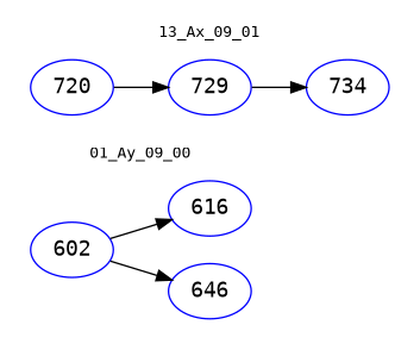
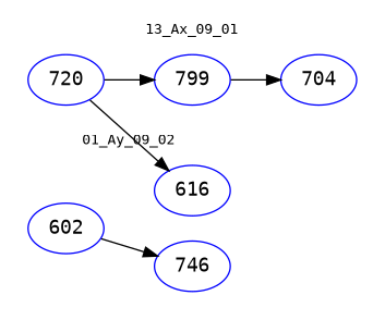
  digraph {
    fontname="DejaVu Sans Mono"
    rankdir=LR
    node [color=blue fontname="DejaVu Sans Mono"]
    edge [color=black fontname="DejaVu Sans Mono"]
-   n1 [label=729]
+   n1 [label=799]
    n2 [label=720]
-   n3 [label=734]
+   n3 [label=704]
    n4 [label=602]
    n5 [label=616]
-   n6 [label=646]
+   n6 [label=746]
    subgraph cluster_1 {
      color=white
      fontsize=10
      label="13_Ax_09_01"
      n1
      n2
      n3
    }
    subgraph cluster_2 {
      color=white
      fontsize=10
-     label="01_Ay_09_00"
+     label="01_Ay_09_02"
      n4
      n5
      n6
    }
    n1 -> n3
    n2 -> n1
-   n4 -> n5
+   n2 -> n5
    n4 -> n6
  }
